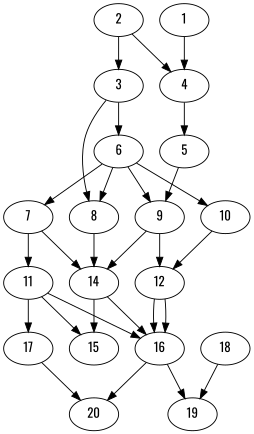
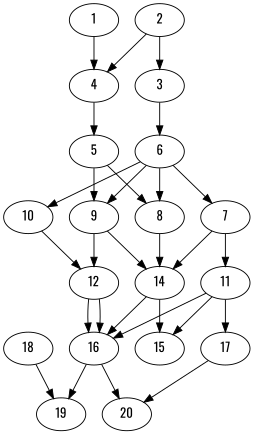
  digraph {
    fontname=Oswald
    node [alpha=0.13 fontname=Oswald]
    edge [fontname=Oswald]
    1 [alpha=0.16 expect_size=26734592]
    4 [alpha=0.04 expect_size=6146048]
    5 [alpha=0.10 expect_size=20344832]
    8 [alpha=0.11 expect_size=31606784]
    9 [expect_size=35749888]
    2 [expect_size=51046400]
    3 [alpha=0.01 expect_size=9767936]
    6 [alpha=0.07 expect_size=47719424]
    7 [alpha=0.16 expect_size=16188416]
    10 [alpha=0.06 expect_size=16783360]
    14 [alpha=0.12 expect_size=9504768]
    12 [alpha=0.02 expect_size=22823936]
    11 [alpha=0.03 expect_size=31793152]
    15 [alpha=0.01 expect_size=18003968]
    16 [alpha=0.08 expect_size=41585664]
    17 [alpha=0.11 expect_size=10318848]
    19 [alpha=0.02 expect_size=27317248]
    20 [expect_size=10273792]
    18 [alpha=0.05 expect_size=47882240]
    1 -> 4
    4 -> 5
-   3 -> 8
+   5 -> 8
    5 -> 9
    8 -> 14
    9 -> 14
    9 -> 12
    2 -> 4
    2 -> 3
    3 -> 6
    6 -> 8
    6 -> 9
    6 -> 7
    6 -> 10
    7 -> 14
    7 -> 11
    10 -> 12
    14 -> 15
    14 -> 16
    12 -> 16
    12 -> 16
    11 -> 15
    11 -> 16
    11 -> 17
    16 -> 19
    16 -> 20
    17 -> 20
    18 -> 19
  }
